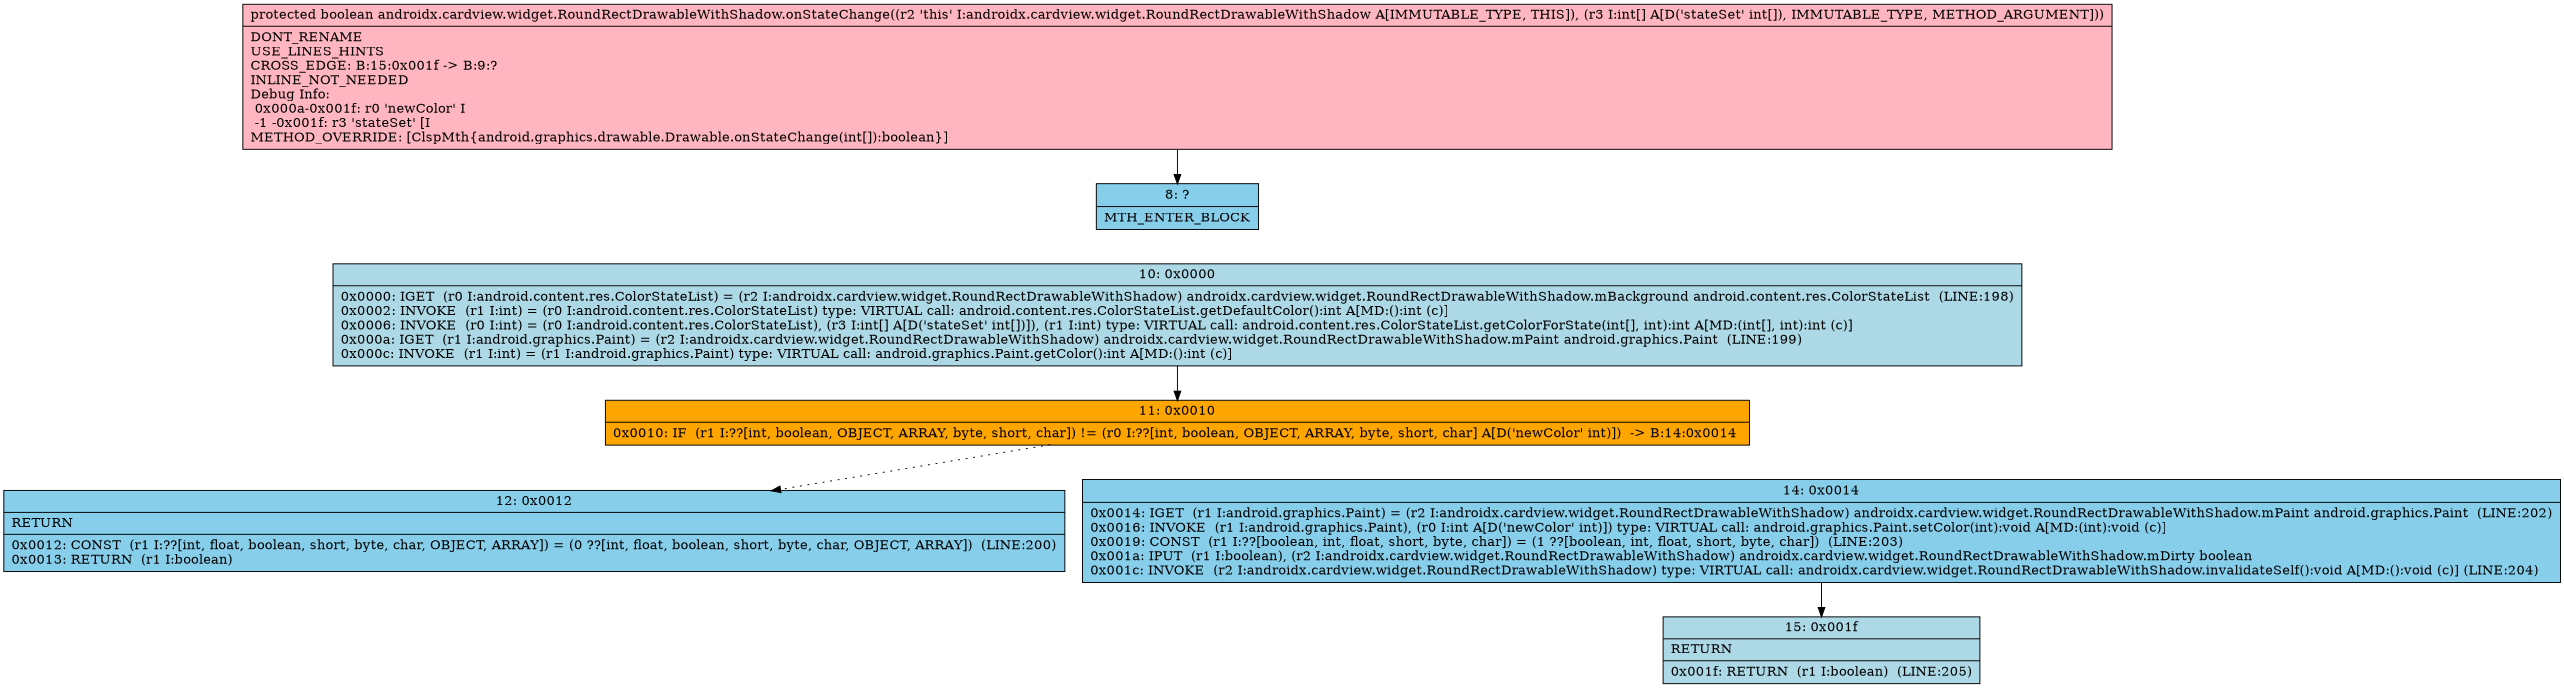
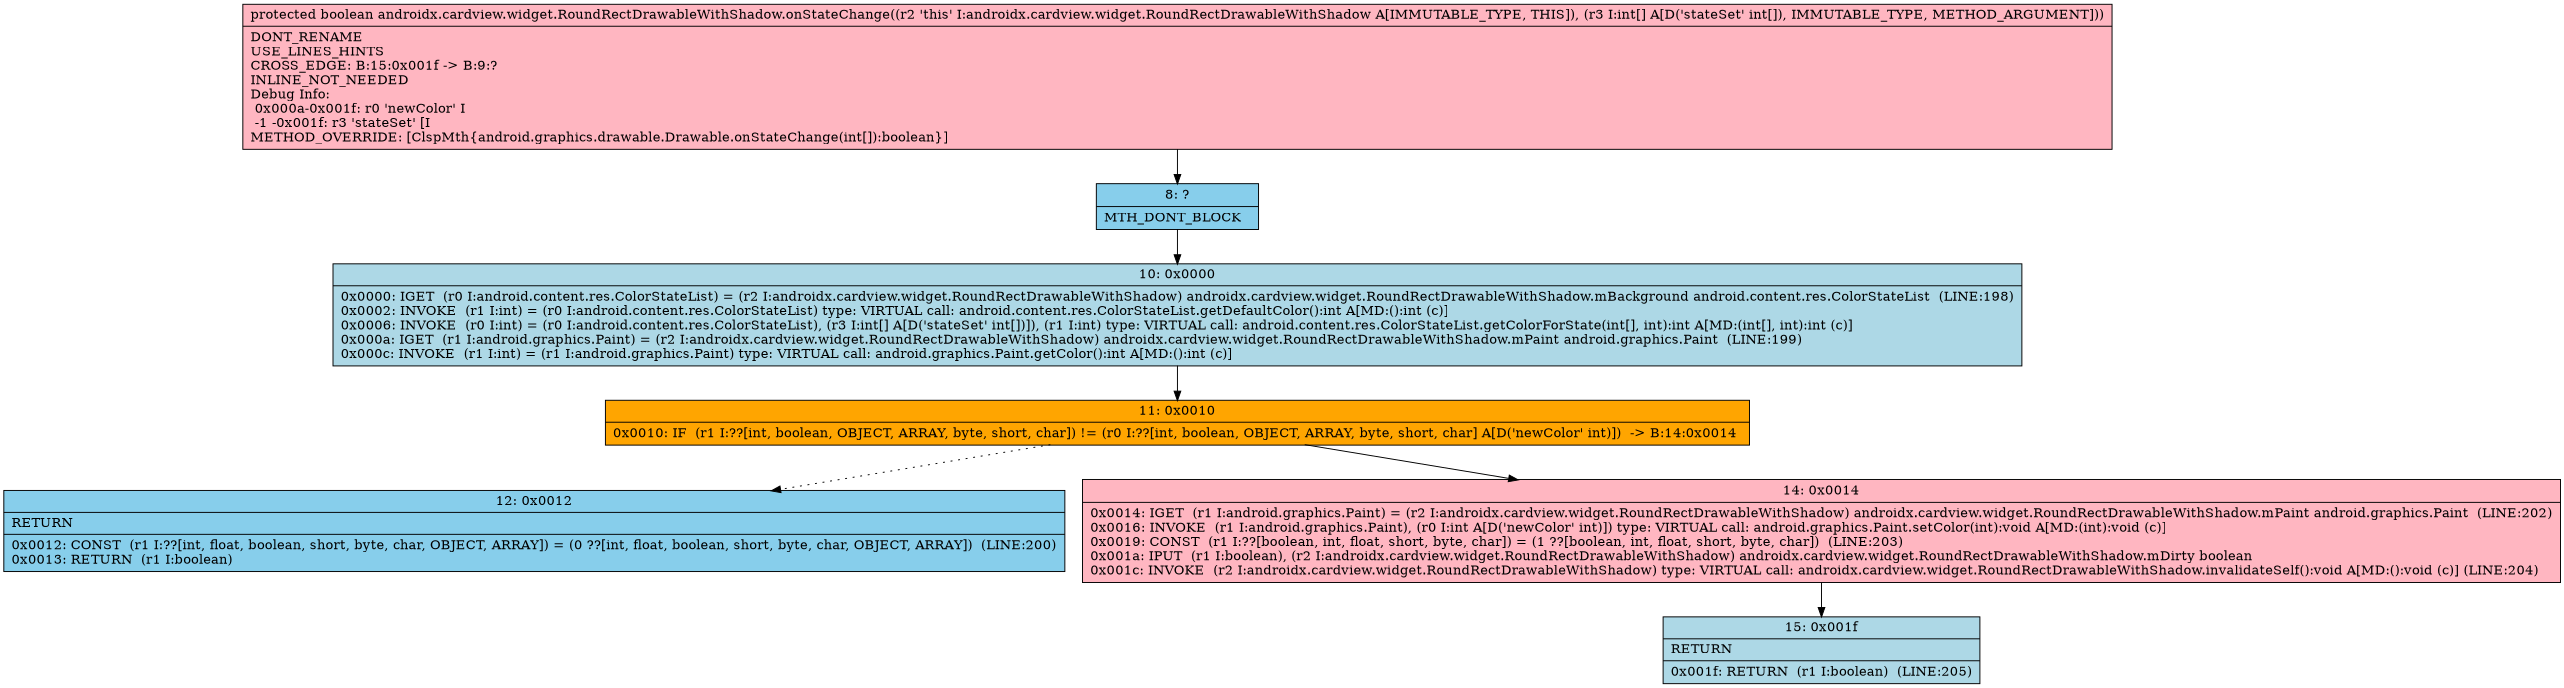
  digraph {
    node [fillcolor=skyblue shape=record style=filled]
    edge [style=solid]
-   n1 [label="{8\:\ ?|MTH_ENTER_BLOCK\l}"]
+   n1 [label="{8\:\ ?|MTH_DONT_BLOCK\l}"]
    n2 [fillcolor=lightblue label="{10\:\ 0x0000|0x0000: IGET  (r0 I:android.content.res.ColorStateList) = (r2 I:androidx.cardview.widget.RoundRectDrawableWithShadow) androidx.cardview.widget.RoundRectDrawableWithShadow.mBackground android.content.res.ColorStateList  (LINE:198)\l0x0002: INVOKE  (r1 I:int) = (r0 I:android.content.res.ColorStateList) type: VIRTUAL call: android.content.res.ColorStateList.getDefaultColor():int A[MD:():int (c)]\l0x0006: INVOKE  (r0 I:int) = (r0 I:android.content.res.ColorStateList), (r3 I:int[] A[D('stateSet' int[])]), (r1 I:int) type: VIRTUAL call: android.content.res.ColorStateList.getColorForState(int[], int):int A[MD:(int[], int):int (c)]\l0x000a: IGET  (r1 I:android.graphics.Paint) = (r2 I:androidx.cardview.widget.RoundRectDrawableWithShadow) androidx.cardview.widget.RoundRectDrawableWithShadow.mPaint android.graphics.Paint  (LINE:199)\l0x000c: INVOKE  (r1 I:int) = (r1 I:android.graphics.Paint) type: VIRTUAL call: android.graphics.Paint.getColor():int A[MD:():int (c)]\l}"]
    n3 [fillcolor=orange label="{11\:\ 0x0010|0x0010: IF  (r1 I:??[int, boolean, OBJECT, ARRAY, byte, short, char]) != (r0 I:??[int, boolean, OBJECT, ARRAY, byte, short, char] A[D('newColor' int)])  \-\> B:14:0x0014 \l}"]
    n4 [label="{12\:\ 0x0012|RETURN\l|0x0012: CONST  (r1 I:??[int, float, boolean, short, byte, char, OBJECT, ARRAY]) = (0 ??[int, float, boolean, short, byte, char, OBJECT, ARRAY])  (LINE:200)\l0x0013: RETURN  (r1 I:boolean) \l}"]
-   n5 [label="{14\:\ 0x0014|0x0014: IGET  (r1 I:android.graphics.Paint) = (r2 I:androidx.cardview.widget.RoundRectDrawableWithShadow) androidx.cardview.widget.RoundRectDrawableWithShadow.mPaint android.graphics.Paint  (LINE:202)\l0x0016: INVOKE  (r1 I:android.graphics.Paint), (r0 I:int A[D('newColor' int)]) type: VIRTUAL call: android.graphics.Paint.setColor(int):void A[MD:(int):void (c)]\l0x0019: CONST  (r1 I:??[boolean, int, float, short, byte, char]) = (1 ??[boolean, int, float, short, byte, char])  (LINE:203)\l0x001a: IPUT  (r1 I:boolean), (r2 I:androidx.cardview.widget.RoundRectDrawableWithShadow) androidx.cardview.widget.RoundRectDrawableWithShadow.mDirty boolean \l0x001c: INVOKE  (r2 I:androidx.cardview.widget.RoundRectDrawableWithShadow) type: VIRTUAL call: androidx.cardview.widget.RoundRectDrawableWithShadow.invalidateSelf():void A[MD:():void (c)] (LINE:204)\l}"]
+   n5 [fillcolor=lightpink label="{14\:\ 0x0014|0x0014: IGET  (r1 I:android.graphics.Paint) = (r2 I:androidx.cardview.widget.RoundRectDrawableWithShadow) androidx.cardview.widget.RoundRectDrawableWithShadow.mPaint android.graphics.Paint  (LINE:202)\l0x0016: INVOKE  (r1 I:android.graphics.Paint), (r0 I:int A[D('newColor' int)]) type: VIRTUAL call: android.graphics.Paint.setColor(int):void A[MD:(int):void (c)]\l0x0019: CONST  (r1 I:??[boolean, int, float, short, byte, char]) = (1 ??[boolean, int, float, short, byte, char])  (LINE:203)\l0x001a: IPUT  (r1 I:boolean), (r2 I:androidx.cardview.widget.RoundRectDrawableWithShadow) androidx.cardview.widget.RoundRectDrawableWithShadow.mDirty boolean \l0x001c: INVOKE  (r2 I:androidx.cardview.widget.RoundRectDrawableWithShadow) type: VIRTUAL call: androidx.cardview.widget.RoundRectDrawableWithShadow.invalidateSelf():void A[MD:():void (c)] (LINE:204)\l}"]
    n6 [fillcolor=lightblue label="{15\:\ 0x001f|RETURN\l|0x001f: RETURN  (r1 I:boolean)  (LINE:205)\l}"]
    n7 [fillcolor=lightpink label="{protected boolean androidx.cardview.widget.RoundRectDrawableWithShadow.onStateChange((r2 'this' I:androidx.cardview.widget.RoundRectDrawableWithShadow A[IMMUTABLE_TYPE, THIS]), (r3 I:int[] A[D('stateSet' int[]), IMMUTABLE_TYPE, METHOD_ARGUMENT]))  | DONT_RENAME\lUSE_LINES_HINTS\lCROSS_EDGE: B:15:0x001f \-\> B:9:?\lINLINE_NOT_NEEDED\lDebug Info:\l  0x000a\-0x001f: r0 'newColor' I\l  \-1 \-0x001f: r3 'stateSet' [I\lMETHOD_OVERRIDE: [ClspMth\{android.graphics.drawable.Drawable.onStateChange(int[]):boolean\}]\l}"]
+   n1 -> n2
    n2 -> n3
    n3 -> n4 [style=dotted]
+   n3 -> n5
    n5 -> n6
    n7 -> n1
  }
